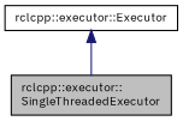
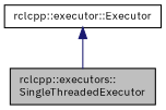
  digraph {
    fontname="IBM Plex Sans"
    node [color=black fontname="IBM Plex Sans" fontsize=10 shape=record style=filled]
-   n1 [fillcolor=grey75 fontcolor=black height=0.2 label="rclcpp::executor::\lSingleThreadedExecutor" width=0.4]
+   n1 [fillcolor=grey75 fontcolor=black height=0.2 label="rclcpp::executors::\lSingleThreadedExecutor" width=0.4]
    n2 [fillcolor=white height=0.2 label="rclcpp::executor::Executor" width=0.4]
    n2 -> n1 [color=midnightblue dir=back fontname="IBM Plex Sans" fontsize=10 labelfontname=Helvetica labelfontsize=10 style=solid]
  }
